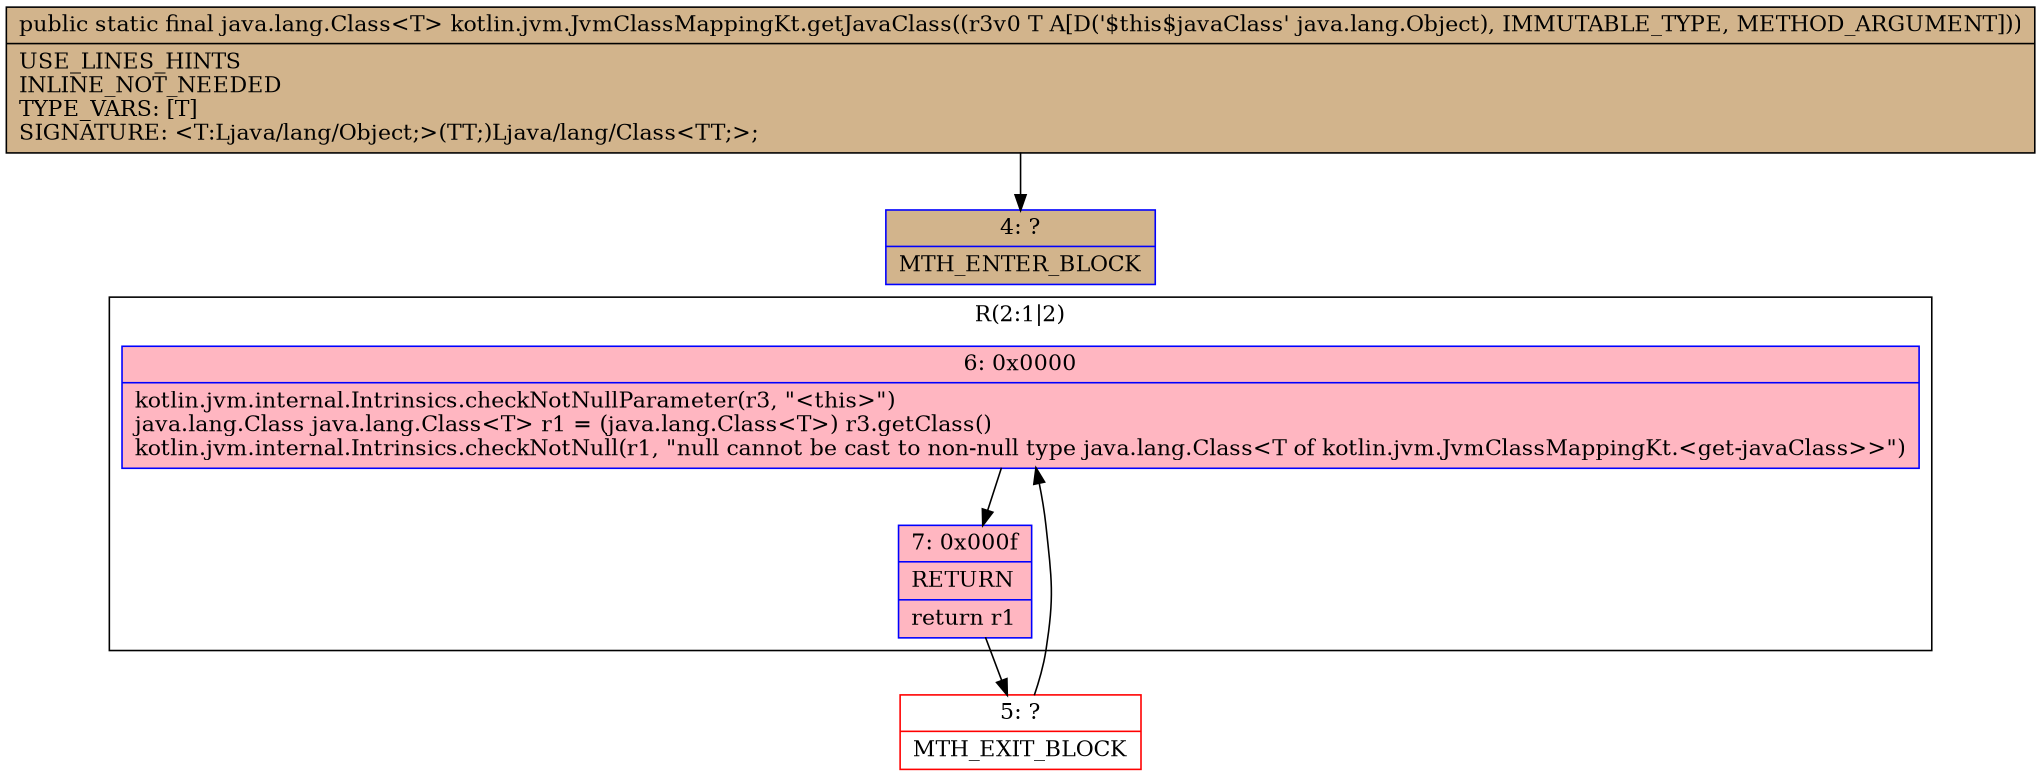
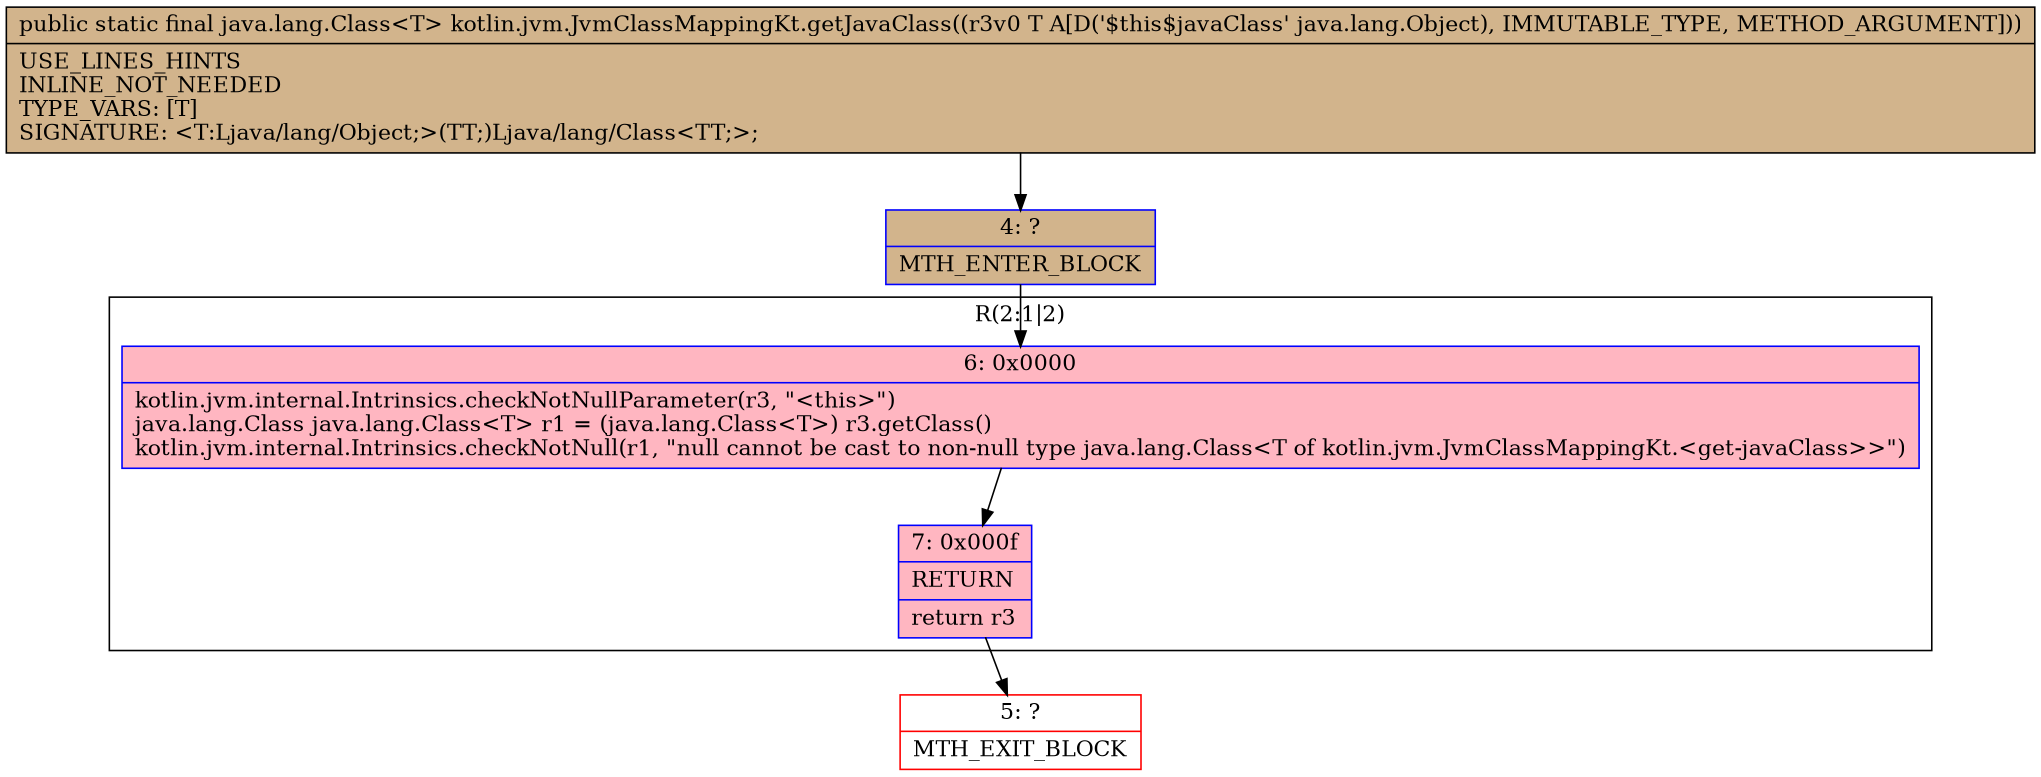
  digraph {
    node [color=blue fillcolor=lightpink shape=record style=filled]
    n1 [label="{6\:\ 0x0000|kotlin.jvm.internal.Intrinsics.checkNotNullParameter(r3, \"\<this\>\")\ljava.lang.Class java.lang.Class\<T\> r1 = (java.lang.Class\<T\>) r3.getClass()\lkotlin.jvm.internal.Intrinsics.checkNotNull(r1, \"null cannot be cast to non\-null type java.lang.Class\<T of kotlin.jvm.JvmClassMappingKt.\<get\-javaClass\>\>\")\l}"]
-   n2 [label="{7\:\ 0x000f|RETURN\l|return r1\l}"]
+   n2 [label="{7\:\ 0x000f|RETURN\l|return r3\l}"]
    n3 [color=red fillcolor=white label="{5\:\ ?|MTH_EXIT_BLOCK\l}"]
    n4 [fillcolor=tan label="{4\:\ ?|MTH_ENTER_BLOCK\l}"]
    n5 [fillcolor=tan label="{public static final java.lang.Class\<T\> kotlin.jvm.JvmClassMappingKt.getJavaClass((r3v0 T A[D('$this$javaClass' java.lang.Object), IMMUTABLE_TYPE, METHOD_ARGUMENT]))  | USE_LINES_HINTS\lINLINE_NOT_NEEDED\lTYPE_VARS: [T]\lSIGNATURE: \<T:Ljava\/lang\/Object;\>(TT;)Ljava\/lang\/Class\<TT;\>;\l}" color=""]
    subgraph cluster_1 {
      label="R(2:1|2)"
      n1
      n2
    }
    n1 -> n2
    n2 -> n3
-   n3 -> n1
+   n4 -> n1
    n5 -> n4
  }
